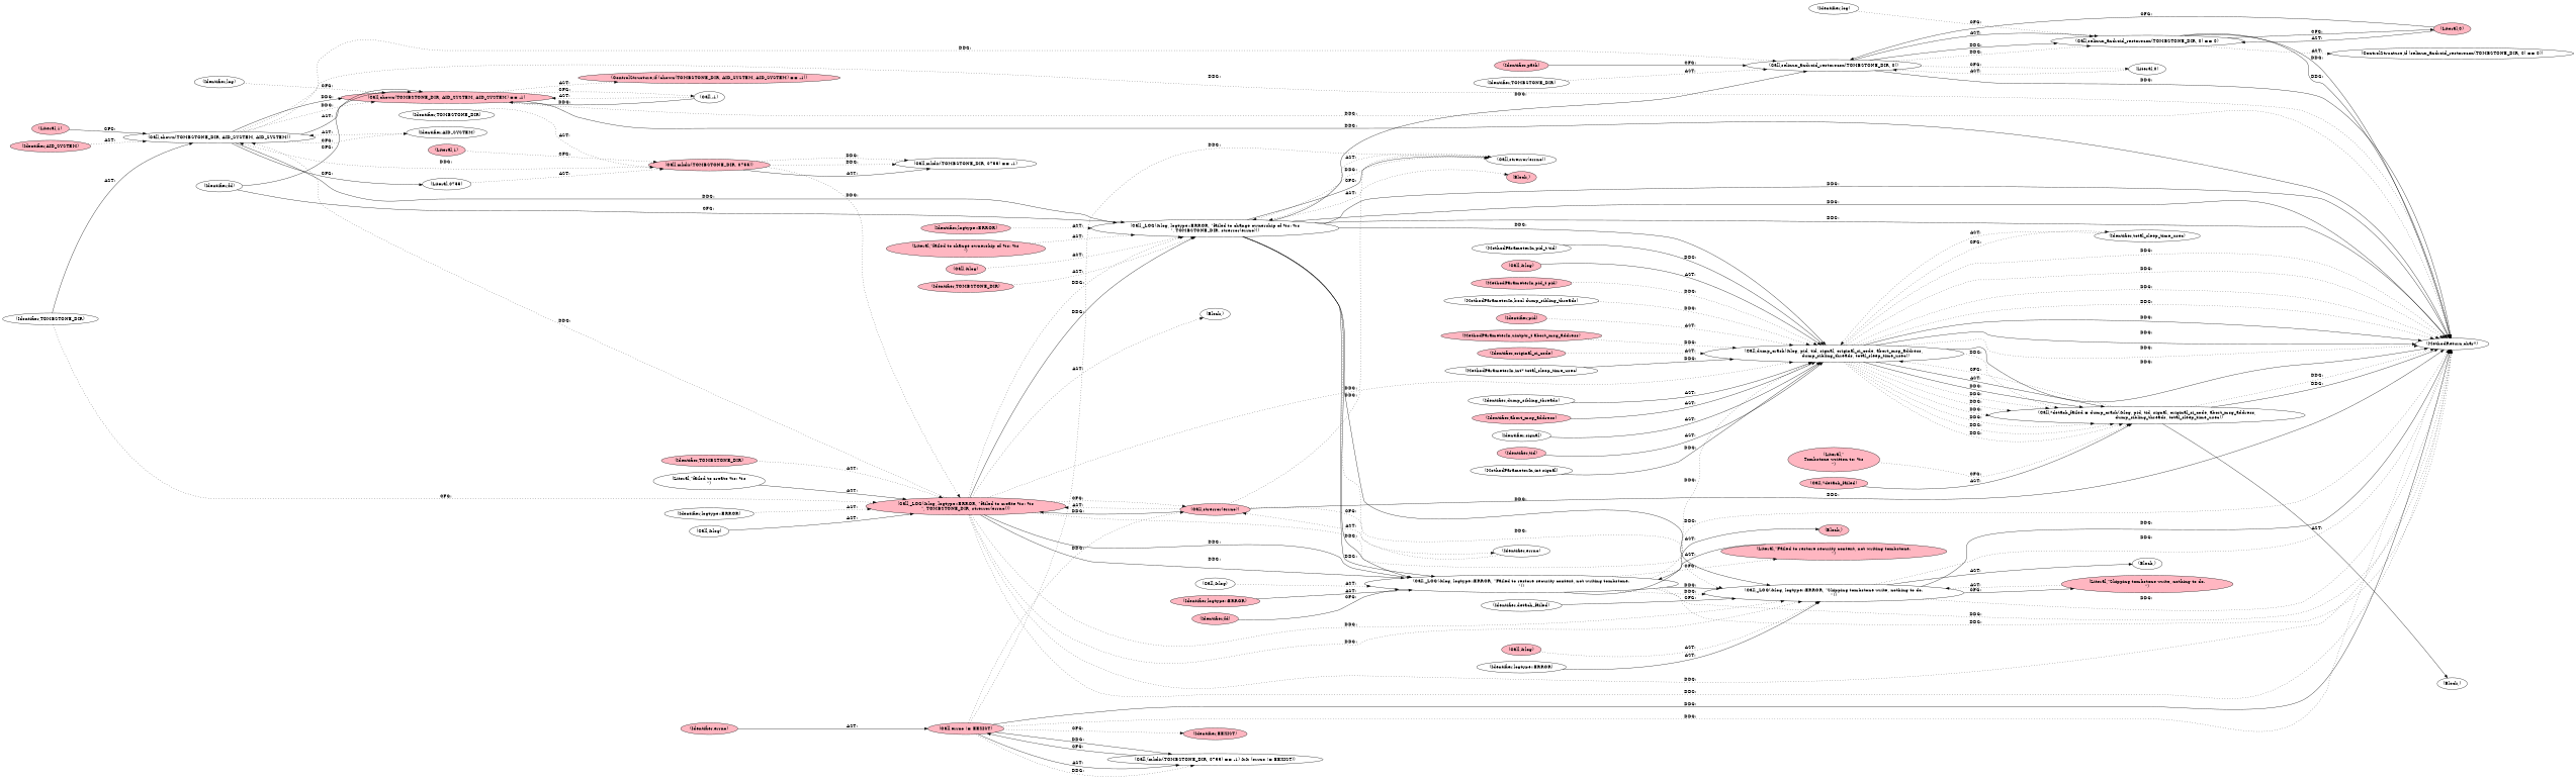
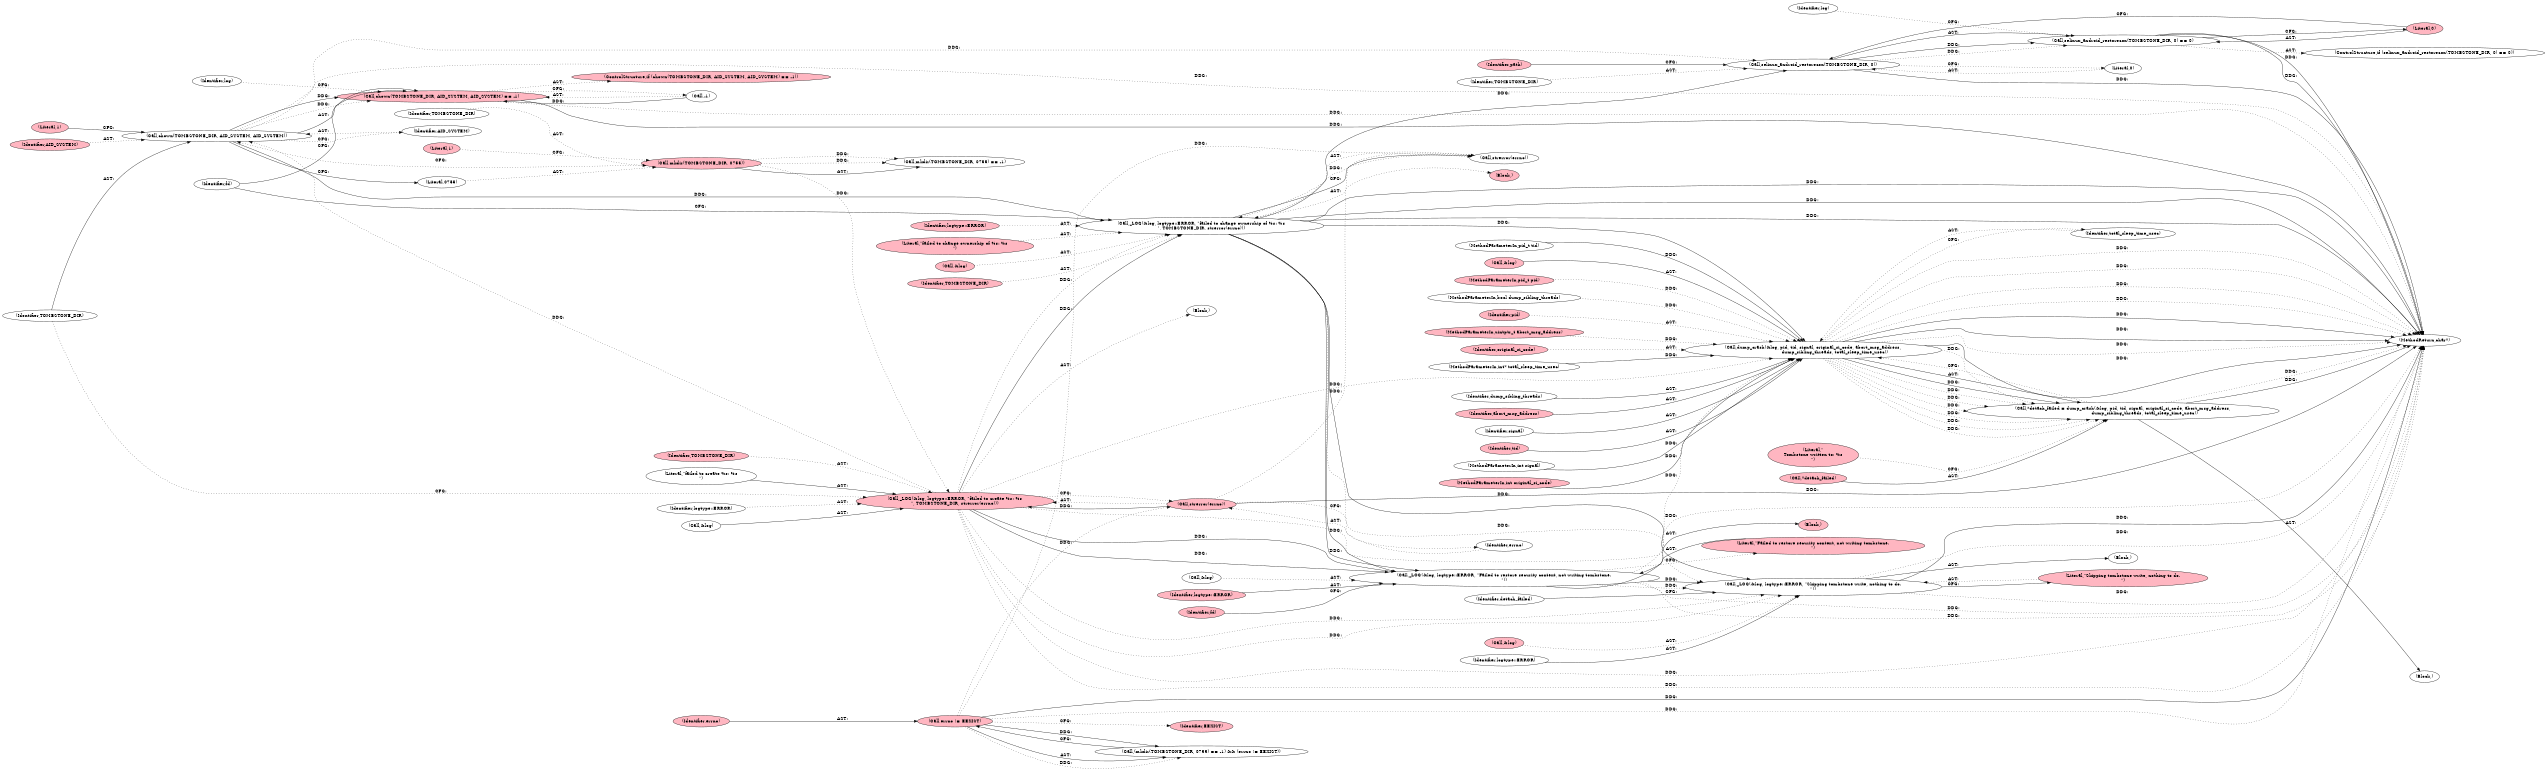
  digraph {
    rankdir=LR
    node [fillcolor=white style=filled]
    edge [style=dotted]
    n1 [label="(Call,chown(TOMBSTONE_DIR, AID_SYSTEM, AID_SYSTEM))"]
    n2 [fillcolor=lightpink label="(Call,chown(TOMBSTONE_DIR, AID_SYSTEM, AID_SYSTEM) == -1)"]
    n3 [label="(Call,_LOG(&log, logtype::ERROR, \"failed to change ownership of %s: %s\n\", TOMBSTONE_DIR, strerror(errno)))"]
    n4 [label="(Call,selinux_android_restorecon(TOMBSTONE_DIR, 0))"]
    n5 [label="(MethodReturn,char*)"]
    n6 [label="(Identifier,AID_SYSTEM)"]
    n7 [label="(Literal,0755)"]
    n8 [fillcolor=lightpink label="(ControlStructure,if (chown(TOMBSTONE_DIR, AID_SYSTEM, AID_SYSTEM) == -1))"]
    n9 [label="(Call,-1)"]
    n10 [label="(Call,_LOG(&log, logtype::ERROR, \"Failed to restore security context, not writing tombstone.\n\"))"]
    n11 [label="(Call,_LOG(&log, logtype::ERROR, \"Skipping tombstone write, nothing to do.\n\"))"]
    n12 [label="(Call,dump_crash(&log, pid, tid, signal, original_si_code, abort_msg_address,\n                              dump_sibling_threads, total_sleep_time_usec))"]
    n13 [label="(Call,strerror(errno))"]
    n14 [fillcolor=lightpink label="(Block,)"]
    n15 [label="(Call,selinux_android_restorecon(TOMBSTONE_DIR, 0) == 0)"]
    n16 [label="(Literal,0)"]
    n17 [fillcolor=lightpink label="(Call,mkdir(TOMBSTONE_DIR, 0755))"]
    n18 [fillcolor=lightpink label="(Call,_LOG(&log, logtype::ERROR, \"failed to create %s: %s\n\", TOMBSTONE_DIR, strerror(errno)))"]
    n19 [label="(Call,mkdir(TOMBSTONE_DIR, 0755) == -1)"]
    n20 [fillcolor=lightpink label="(Call,strerror(errno))"]
    n21 [label="(Block,)"]
    n22 [label="(Identifier,errno)"]
    n23 [fillcolor=lightpink label="(Literal,\"Failed to restore security context, not writing tombstone.\n\")"]
    n24 [fillcolor=lightpink label="(Block,)"]
    n25 [label="(Block,)"]
    n26 [fillcolor=lightpink label="(Literal,\"Skipping tombstone write, nothing to do.\n\")"]
    n27 [label="(Call,*detach_failed = dump_crash(&log, pid, tid, signal, original_si_code, abort_msg_address,\n                              dump_sibling_threads, total_sleep_time_usec))"]
    n28 [label="(Identifier,total_sleep_time_usec)"]
    n29 [fillcolor=lightpink label="(Call,errno != EEXIST)"]
    n30 [fillcolor=lightpink label="(Identifier,EEXIST)"]
    n31 [label="(Call,(mkdir(TOMBSTONE_DIR, 0755) == -1) && (errno != EEXIST))"]
    n32 [label="(ControlStructure,if (selinux_android_restorecon(TOMBSTONE_DIR, 0) == 0))"]
    n33 [fillcolor=lightpink label="(Literal,0)"]
    n34 [label="(Block,)"]
    n35 [fillcolor=lightpink label="(Identifier,abort_msg_address)"]
    n36 [label="(Identifier,log)"]
    n37 [fillcolor=lightpink label="(Identifier,AID_SYSTEM)"]
    n38 [label="(Identifier,signal)"]
    n39 [fillcolor=lightpink label="(Identifier,tid)"]
    n40 [label="(Literal,\"failed to create %s: %s\n\")"]
    n41 [label="(MethodParameterIn,int signal)"]
    n42 [fillcolor=lightpink label="(Call,&log)"]
+   n43 [fillcolor=lightpink label="(MethodParameterIn,int original_si_code)"]
    n44 [label="(MethodParameterIn,pid_t tid)"]
    n45 [fillcolor=lightpink label="(Identifier,TOMBSTONE_DIR)"]
    n46 [fillcolor=lightpink label="(Identifier,path)"]
    n47 [label="(Identifier,log)"]
    n48 [fillcolor=lightpink label="(Identifier,logtype::ERROR)"]
    n49 [label="(Identifier,logtype::ERROR)"]
    n50 [label="(Identifier,detach_failed)"]
    n51 [label="(Identifier,TOMBSTONE_DIR)"]
    n52 [fillcolor=lightpink label="(Identifier,errno)"]
    n53 [label="(Identifier,logtype::ERROR)"]
    n54 [label="(Identifier,fd)"]
    n55 [fillcolor=lightpink label="(Call,&log)"]
    n56 [label="(Call,&log)"]
    n57 [fillcolor=lightpink label="(Identifier,fd)"]
    n58 [fillcolor=lightpink label="(Literal,1)"]
    n59 [fillcolor=lightpink label="(MethodParameterIn,pid_t pid)"]
    n60 [label="(MethodParameterIn,bool dump_sibling_threads)"]
    n61 [fillcolor=lightpink label="(Call,*detach_failed)"]
    n62 [fillcolor=lightpink label="(Identifier,pid)"]
    n63 [fillcolor=lightpink label="(Literal,\"\nTombstone written to: %s\n\")"]
    n64 [fillcolor=lightpink label="(Literal,\"failed to change ownership of %s: %s\n\")"]
    n65 [fillcolor=lightpink label="(Call,&log)"]
    n66 [fillcolor=lightpink label="(MethodParameterIn,uintptr_t abort_msg_address)"]
    n67 [label="(Identifier,TOMBSTONE_DIR)"]
    n68 [fillcolor=lightpink label="(Identifier,original_si_code)"]
    n69 [label="(Identifier,TOMBSTONE_DIR)"]
    n70 [label="(MethodParameterIn,int* total_sleep_time_usec)"]
    n71 [fillcolor=lightpink label="(Literal,1)"]
    n72 [label="(Call,&log)"]
    n73 [label="(Identifier,dump_sibling_threads)"]
    n74 [fillcolor=lightpink label="(Identifier,TOMBSTONE_DIR)"]
    n75 [fillcolor=lightpink label="(Identifier,logtype::ERROR)"]
    n1 -> n2 [label="AST: " style=solid]
    n1 -> n2 [label="DDG: " style=solid]
    n1 -> n2 [label="DDG: "]
    n1 -> n3 [label="DDG: " style=solid]
    n1 -> n4 [label="DDG: "]
    n1 -> n5 [label="DDG: "]
    n1 -> n6 [label="CFG: "]
    n1 -> n7 [label="CFG: " style=solid]
    n2 -> n5 [label="DDG: "]
    n2 -> n5 [label="DDG: " style=solid]
    n2 -> n8 [label="AST: "]
    n2 -> n9 [label="CFG: "]
    n3 -> n4 [label="DDG: " style=solid]
    n3 -> n5 [label="DDG: " style=solid]
    n3 -> n5 [label="DDG: " style=solid]
    n3 -> n5 [label="DDG: " style=solid]
    n3 -> n10 [label="DDG: " style=solid]
    n3 -> n10 [label="DDG: " style=solid]
    n3 -> n11 [label="DDG: " style=solid]
    n3 -> n11 [label="DDG: "]
    n3 -> n12 [label="DDG: " style=solid]
    n3 -> n13 [label="CFG: " style=solid]
    n3 -> n14 [label="AST: "]
    n4 -> n5 [label="DDG: " style=solid]
    n4 -> n15 [label="AST: " style=solid]
    n4 -> n15 [label="DDG: " style=solid]
    n4 -> n15 [label="DDG: "]
    n4 -> n16 [label="CFG: "]
    n6 -> n1 [label="AST: "]
    n7 -> n17 [label="AST: "]
    n9 -> n2 [label="AST: "]
    n9 -> n2 [label="DDG: " style=solid]
    n10 -> n5 [label="DDG: "]
    n10 -> n5 [label="DDG: "]
    n10 -> n11 [label="DDG: " style=solid]
    n10 -> n11 [label="DDG: "]
    n10 -> n12 [label="DDG: "]
    n10 -> n23 [label="CFG: "]
    n10 -> n24 [label="AST: " style=solid]
    n11 -> n5 [label="DDG: "]
    n11 -> n5 [label="DDG: " style=solid]
    n11 -> n5 [label="DDG: "]
    n11 -> n25 [label="AST: " style=solid]
    n11 -> n26 [label="CFG: " style=solid]
    n12 -> n5 [label="DDG: "]
    n12 -> n5 [label="DDG: " style=solid]
    n12 -> n5 [label="DDG: " style=solid]
    n12 -> n5 [label="DDG: "]
    n12 -> n5 [label="DDG: " style=solid]
    n12 -> n5 [label="DDG: "]
    n12 -> n5 [label="DDG: "]
    n12 -> n5 [label="DDG: "]
    n12 -> n27 [label="AST: " style=solid]
    n12 -> n27 [label="DDG: " style=solid]
    n12 -> n27 [label="DDG: "]
    n12 -> n27 [label="DDG: "]
    n12 -> n27 [label="DDG: "]
    n12 -> n27 [label="DDG: "]
    n12 -> n27 [label="DDG: "]
    n12 -> n27 [label="DDG: "]
    n12 -> n27 [label="DDG: "]
    n12 -> n28 [label="CFG: "]
    n13 -> n3 [label="AST: "]
    n13 -> n3 [label="DDG: "]
    n15 -> n5 [label="DDG: " style=solid]
    n15 -> n5 [label="DDG: " style=solid]
    n15 -> n32 [label="AST: "]
    n15 -> n33 [label="CFG: " style=solid]
    n16 -> n4 [label="AST: "]
-   n17 -> n1 [label="DDG: "]
+   n17 -> n1 [label="CFG: "]
    n17 -> n18 [label="DDG: "]
    n17 -> n19 [label="AST: " style=solid]
    n17 -> n19 [label="DDG: "]
    n17 -> n19 [label="DDG: "]
    n18 -> n1 [label="DDG: "]
    n18 -> n3 [label="DDG: "]
    n18 -> n3 [label="DDG: " style=solid]
    n18 -> n5 [label="DDG: "]
    n18 -> n5 [label="DDG: "]
    n18 -> n5 [label="DDG: "]
    n18 -> n10 [label="DDG: " style=solid]
    n18 -> n10 [label="DDG: " style=solid]
    n18 -> n11 [label="DDG: "]
    n18 -> n11 [label="DDG: "]
    n18 -> n12 [label="DDG: "]
    n18 -> n20 [label="CFG: "]
    n18 -> n21 [label="AST: "]
    n20 -> n5 [label="DDG: " style=solid]
    n20 -> n13 [label="DDG: "]
    n20 -> n18 [label="AST: "]
    n20 -> n18 [label="DDG: " style=solid]
    n20 -> n22 [label="CFG: "]
    n22 -> n20 [label="AST: "]
    n23 -> n10 [label="AST: " style=solid]
    n26 -> n11 [label="AST: "]
    n27 -> n5 [label="DDG: "]
    n27 -> n5 [label="DDG: " style=solid]
    n27 -> n12 [label="CFG: "]
    n27 -> n34 [label="AST: " style=solid]
    n28 -> n12 [label="AST: "]
    n29 -> n5 [label="DDG: " style=solid]
    n29 -> n5 [label="DDG: "]
    n29 -> n13 [label="DDG: "]
    n29 -> n20 [label="DDG: "]
    n29 -> n30 [label="CFG: "]
    n29 -> n31 [label="AST: " style=solid]
    n29 -> n31 [label="DDG: "]
    n29 -> n31 [label="DDG: " style=solid]
    n31 -> n29 [label="CFG: " style=solid]
    n33 -> n4 [label="CFG: " style=solid]
    n33 -> n15 [label="AST: " style=solid]
    n35 -> n12 [label="AST: " style=solid]
    n36 -> n15 [label="CFG: "]
    n37 -> n1 [label="AST: "]
    n38 -> n12 [label="AST: " style=solid]
    n39 -> n12 [label="AST: " style=solid]
    n40 -> n18 [label="AST: " style=solid]
    n41 -> n12 [label="DDG: " style=solid]
    n42 -> n3 [label="AST: "]
+   n43 -> n12 [label="DDG: " style=solid]
    n44 -> n12 [label="DDG: " style=solid]
    n45 -> n3 [label="AST: "]
    n46 -> n4 [label="CFG: " style=solid]
    n47 -> n2 [label="CFG: "]
    n48 -> n3 [label="AST: "]
    n49 -> n11 [label="AST: " style=solid]
    n50 -> n11 [label="CFG: " style=solid]
    n51 -> n17 [label="AST: "]
    n52 -> n29 [label="AST: " style=solid]
    n53 -> n18 [label="AST: "]
    n54 -> n2 [label="CFG: " style=solid]
    n54 -> n3 [label="CFG: " style=solid]
    n55 -> n12 [label="AST: " style=solid]
    n56 -> n18 [label="AST: " style=solid]
    n57 -> n10 [label="CFG: " style=solid]
    n58 -> n17 [label="CFG: "]
    n59 -> n12 [label="DDG: "]
    n60 -> n12 [label="DDG: "]
    n61 -> n27 [label="AST: " style=solid]
    n62 -> n12 [label="AST: "]
    n63 -> n27 [label="CFG: "]
    n64 -> n3 [label="AST: "]
    n65 -> n11 [label="AST: "]
    n66 -> n12 [label="DDG: "]
    n67 -> n4 [label="AST: "]
    n68 -> n12 [label="AST: "]
    n69 -> n1 [label="AST: " style=solid]
    n69 -> n18 [label="CFG: "]
    n70 -> n12 [label="DDG: " style=solid]
    n71 -> n1 [label="CFG: " style=solid]
    n72 -> n10 [label="AST: "]
    n73 -> n12 [label="AST: " style=solid]
    n74 -> n18 [label="AST: "]
    n75 -> n10 [label="AST: " style=solid]
  }
